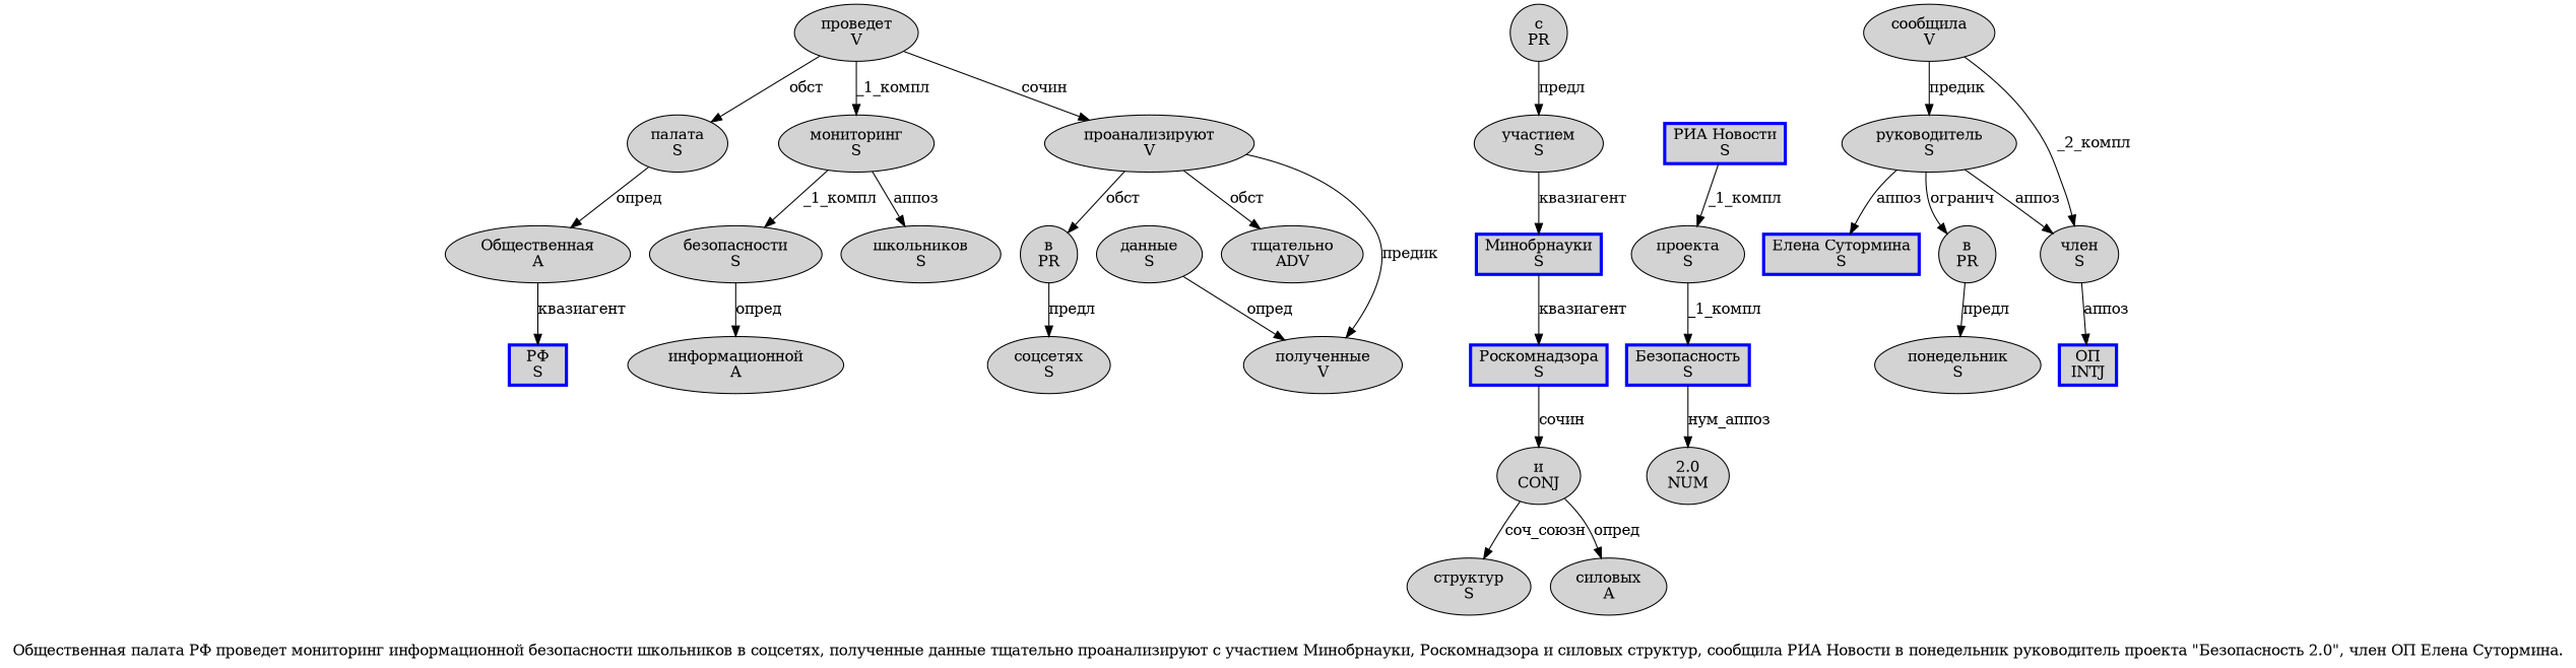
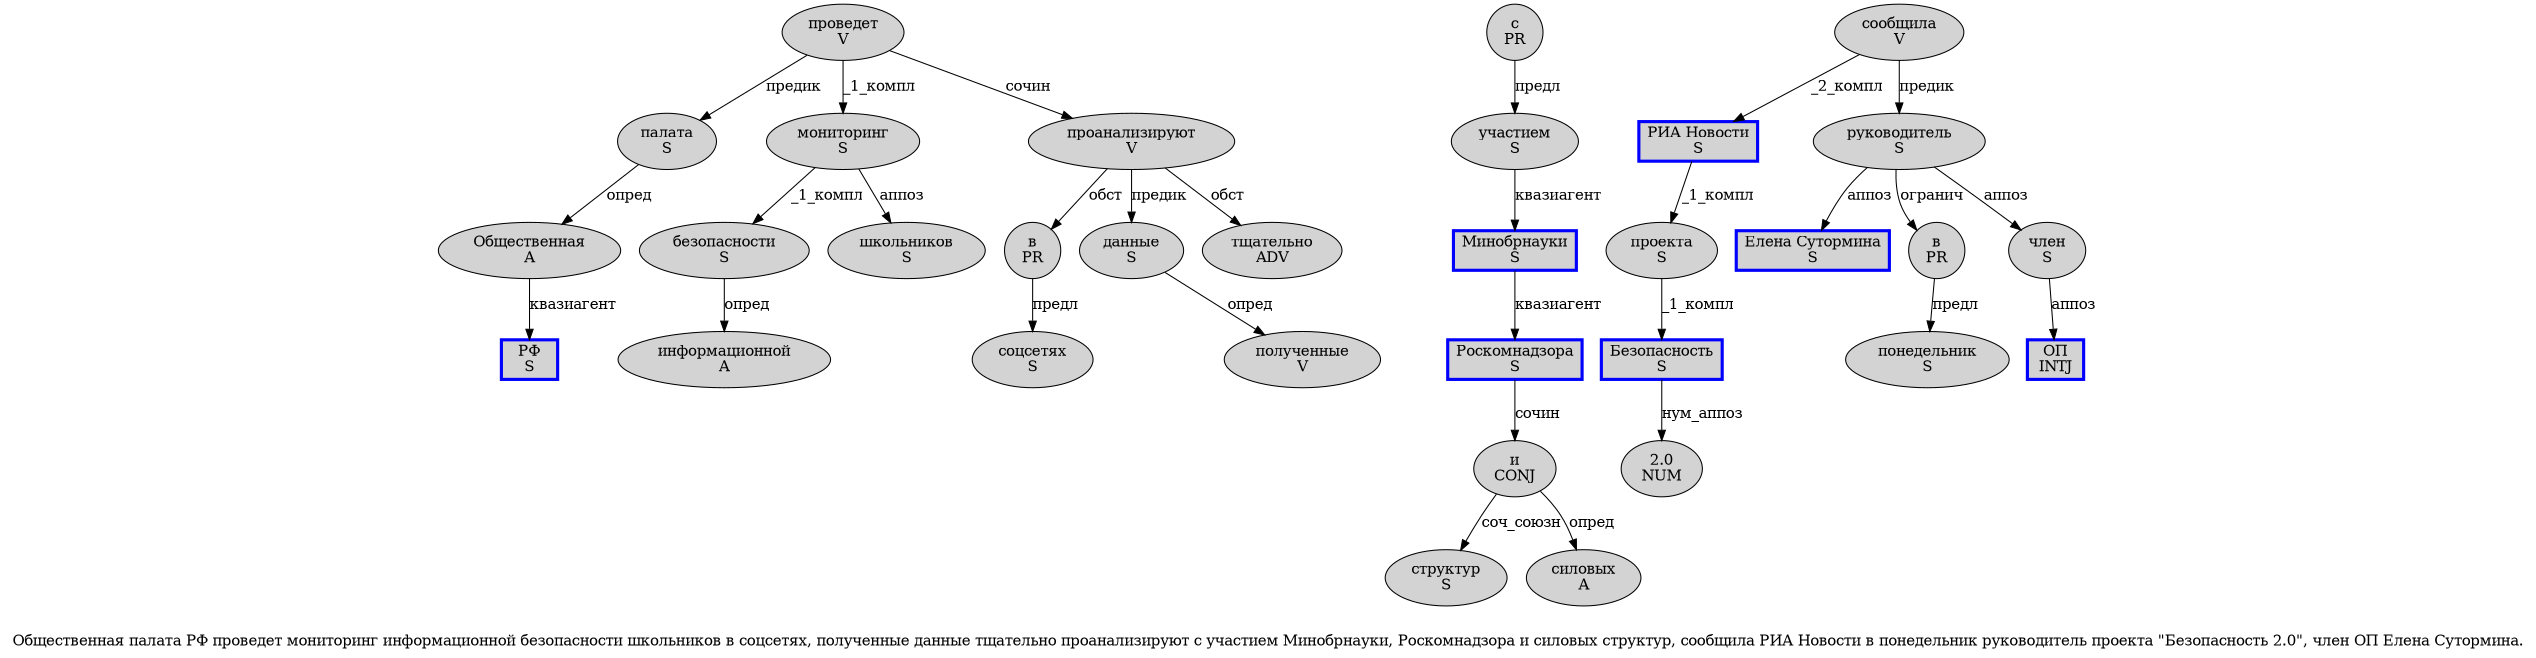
  digraph {
    label="Общественная палата РФ проведет мониторинг информационной безопасности школьников в соцсетях, полученные данные тщательно проанализируют с участием Минобрнауки, Роскомнадзора и силовых структур, сообщила РИА Новости в понедельник руководитель проекта \"Безопасность 2.0\", член ОП Елена Сутормина."
    node [fillcolor=lightgray penwidth=1 shape=ellipse style=filled]
    n1 [label="Общественная\nA"]
    n2 [color=blue label="РФ\nS" penwidth=3 shape=box]
    n3 [label="палата\nS"]
    n4 [label="проведет\nV"]
    n5 [label="мониторинг\nS"]
    n6 [label="проанализируют\nV"]
    n7 [label="безопасности\nS"]
    n8 [label="школьников\nS"]
    n9 [label="в\nPR"]
    n10 [label="данные\nS"]
    n11 [label="тщательно\nADV"]
    n12 [label="информационной\nA"]
    n13 [label="соцсетях\nS"]
    n14 [label="полученные\nV"]
    n15 [label="с\nPR"]
    n16 [label="участием\nS"]
    n17 [label="сообщила\nV"]
    n18 [color=blue label="РИА Новости\nS" penwidth=3 shape=box]
    n19 [label="руководитель\nS"]
    n20 [color=blue label="Минобрнауки\nS" penwidth=3 shape=box]
    n21 [color=blue label="Роскомнадзора\nS" penwidth=3 shape=box]
    n22 [label="и\nCONJ"]
    n23 [label="структур\nS"]
    n24 [label="силовых\nA"]
    n25 [label="проекта\nS"]
    n26 [label="в\nPR"]
    n27 [label="член\nS"]
    n28 [color=blue label="Елена Сутормина\nS" penwidth=3 shape=box]
    n29 [label="понедельник\nS"]
    n30 [color=blue label="Безопасность\nS" penwidth=3 shape=box]
    n31 [color=blue label="ОП\nINTJ" penwidth=3 shape=box]
    n32 [label="2.0\nNUM"]
    n1 -> n2 [label="квазиагент"]
    n3 -> n1 [label="опред"]
-   n4 -> n3 [label="обст"]
+   n4 -> n3 [label="предик"]
    n4 -> n5 [label="_1_компл"]
    n4 -> n6 [label="сочин"]
    n5 -> n7 [label="_1_компл"]
    n5 -> n8 [label="аппоз"]
    n6 -> n9 [label="обст"]
-   n6 -> n14 [label="предик"]
+   n6 -> n10 [label="предик"]
    n6 -> n11 [label="обст"]
    n7 -> n12 [label="опред"]
    n9 -> n13 [label="предл"]
    n10 -> n14 [label="опред"]
    n15 -> n16 [label="предл"]
    n16 -> n20 [label="квазиагент"]
-   n17 -> n27 [label="_2_компл"]
+   n17 -> n18 [label="_2_компл"]
    n17 -> n19 [label="предик"]
    n18 -> n25 [label="_1_компл"]
    n19 -> n26 [label="огранич"]
    n19 -> n27 [label="аппоз"]
    n19 -> n28 [label="аппоз"]
    n20 -> n21 [label="квазиагент"]
    n21 -> n22 [label="сочин"]
    n22 -> n23 [label="соч_союзн"]
    n22 -> n24 [label="опред"]
    n25 -> n30 [label="_1_компл"]
    n26 -> n29 [label="предл"]
    n27 -> n31 [label="аппоз"]
    n30 -> n32 [label="нум_аппоз"]
  }
